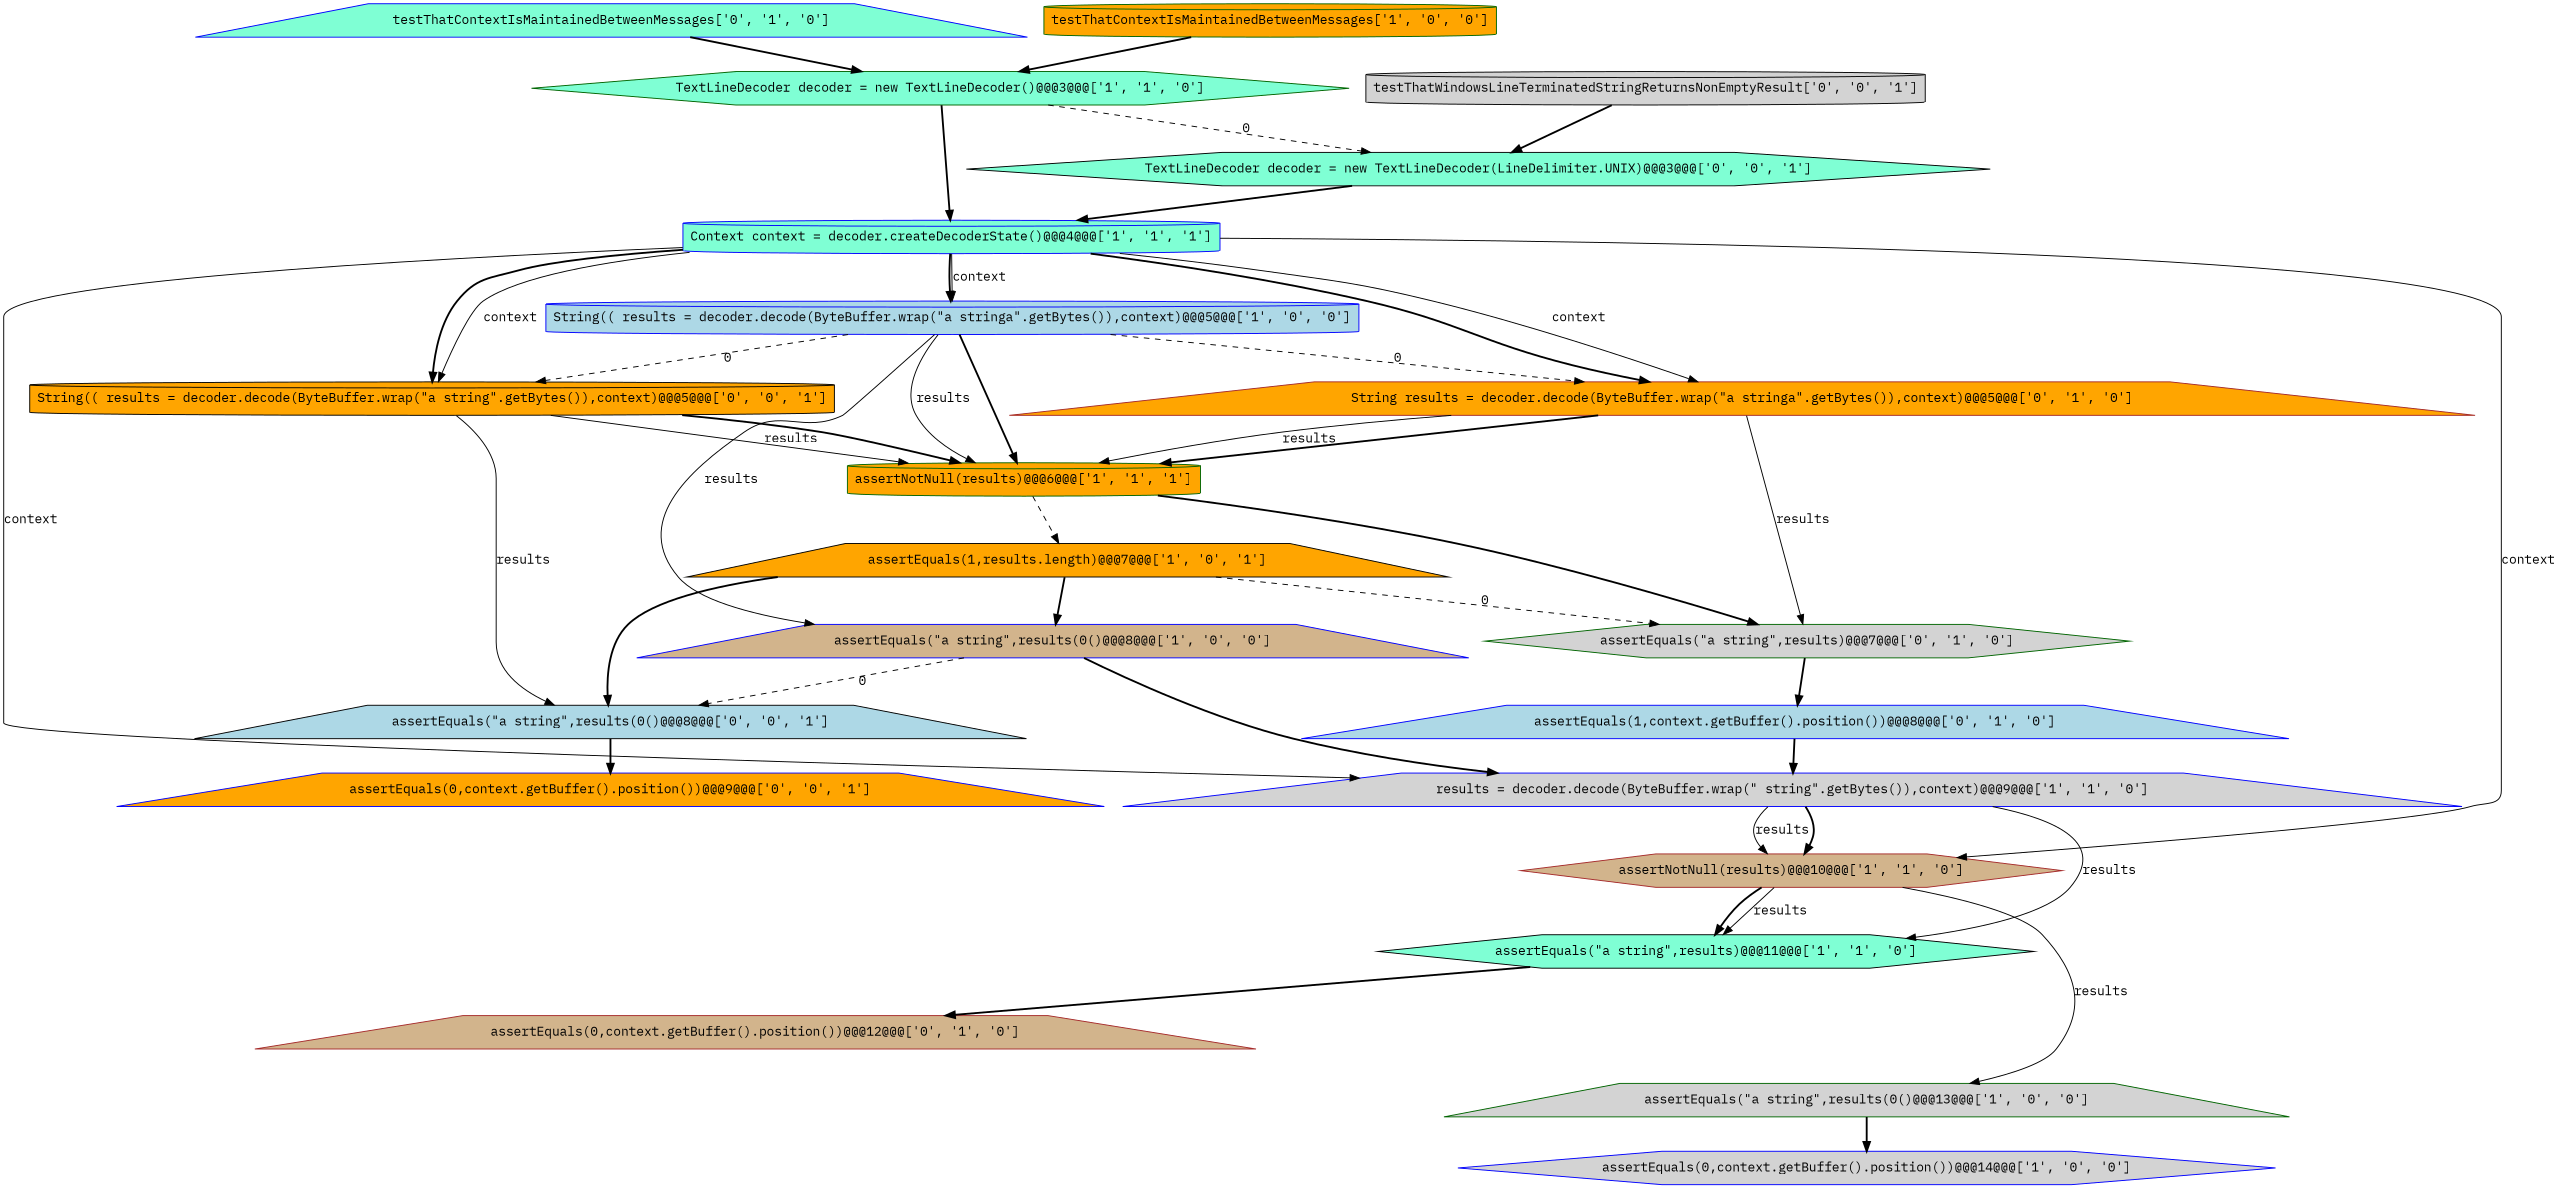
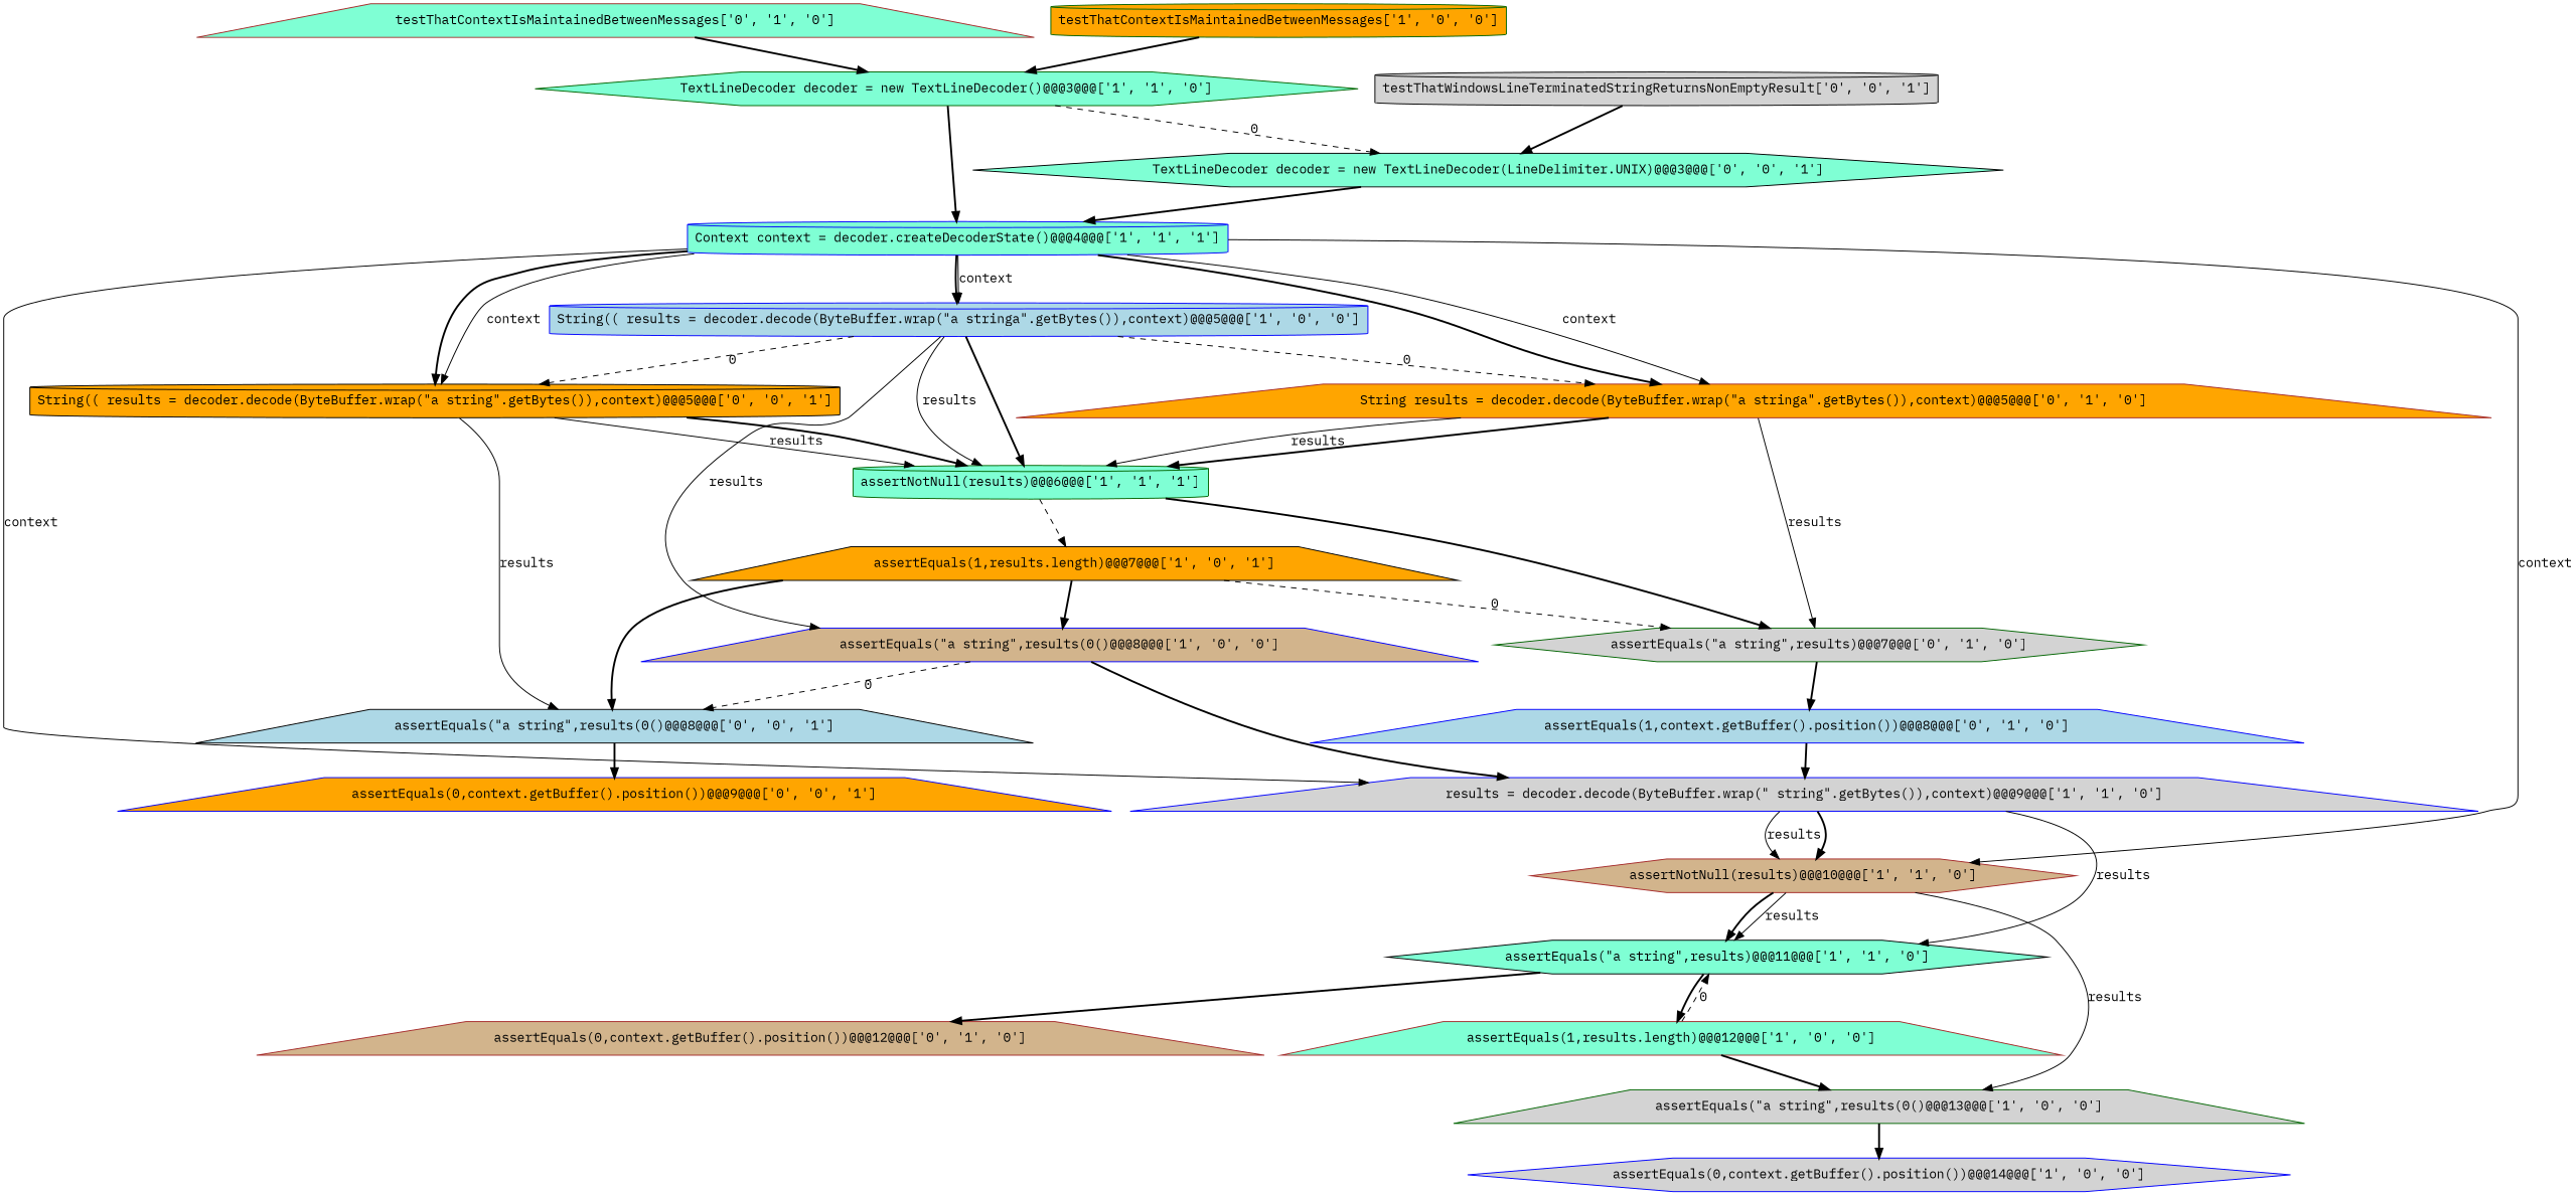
  digraph {
    fontname="IBM Plex Mono"
    node [color=blue fillcolor=aquamarine fontname="IBM Plex Mono" shape=trapezium style=filled]
    edge [fontname="IBM Plex Mono" style=bold]
-   n1 [label="testThatContextIsMaintainedBetweenMessages['0', '1', '0']"]
+   n1 [color=brown label="testThatContextIsMaintainedBetweenMessages['0', '1', '0']"]
    n2 [color=darkgreen label="TextLineDecoder decoder = new TextLineDecoder()@@@3@@@['1', '1', '0']" shape=hexagon]
    n3 [label="Context context = decoder.createDecoderState()@@@4@@@['1', '1', '1']" shape=cylinder]
    n4 [color=black label="TextLineDecoder decoder = new TextLineDecoder(LineDelimiter.UNIX)@@@3@@@['0', '0', '1']" shape=hexagon]
    n5 [fillcolor=lightblue label="String(( results = decoder.decode(ByteBuffer.wrap(\"a stringa\".getBytes()),context)@@@5@@@['1', '0', '0']" shape=cylinder]
    n6 [color=brown fillcolor=orange label="String results = decoder.decode(ByteBuffer.wrap(\"a stringa\".getBytes()),context)@@@5@@@['0', '1', '0']"]
    n7 [color=black fillcolor=orange label="String(( results = decoder.decode(ByteBuffer.wrap(\"a string\".getBytes()),context)@@@5@@@['0', '0', '1']" shape=cylinder]
    n8 [fillcolor=tan label="assertEquals(\"a string\",results(0()@@@8@@@['1', '0', '0']"]
-   n9 [color=darkgreen fillcolor=orange label="assertNotNull(results)@@@6@@@['1', '1', '1']" shape=cylinder]
+   n9 [color=darkgreen label="assertNotNull(results)@@@6@@@['1', '1', '1']" shape=cylinder]
    n10 [color=darkgreen fillcolor=lightgrey label="assertEquals(\"a string\",results)@@@7@@@['0', '1', '0']" shape=hexagon]
    n11 [color=black fillcolor=lightblue label="assertEquals(\"a string\",results(0()@@@8@@@['0', '0', '1']"]
    n12 [fillcolor=lightgrey label="results = decoder.decode(ByteBuffer.wrap(\" string\".getBytes()),context)@@@9@@@['1', '1', '0']"]
    n13 [color=black fillcolor=orange label="assertEquals(1,results.length)@@@7@@@['1', '0', '1']"]
    n14 [fillcolor=lightblue label="assertEquals(1,context.getBuffer().position())@@@8@@@['0', '1', '0']"]
    n15 [fillcolor=orange label="assertEquals(0,context.getBuffer().position())@@@9@@@['0', '0', '1']"]
    n16 [color=brown fillcolor=tan label="assertNotNull(results)@@@10@@@['1', '1', '0']" shape=hexagon]
    n17 [color=black label="assertEquals(\"a string\",results)@@@11@@@['1', '1', '0']" shape=hexagon]
    n18 [color=darkgreen fillcolor=lightgrey label="assertEquals(\"a string\",results(0()@@@13@@@['1', '0', '0']"]
+   n19 [color=brown label="assertEquals(1,results.length)@@@12@@@['1', '0', '0']"]
    n20 [color=brown fillcolor=tan label="assertEquals(0,context.getBuffer().position())@@@12@@@['0', '1', '0']"]
    n21 [fillcolor=lightgrey label="assertEquals(0,context.getBuffer().position())@@@14@@@['1', '0', '0']" shape=hexagon]
    n22 [color=darkgreen fillcolor=orange label="testThatContextIsMaintainedBetweenMessages['1', '0', '0']" shape=cylinder]
    n23 [color=black fillcolor=lightgrey label="testThatWindowsLineTerminatedStringReturnsNonEmptyResult['0', '0', '1']" shape=cylinder]
    n1 -> n2
    n2 -> n3
    n2 -> n4 [label=0 style=dashed]
    n3 -> n5
    n3 -> n5 [label=context style=solid]
    n3 -> n6
    n3 -> n6 [label=context style=solid]
    n3 -> n7 [label=context style=solid]
    n3 -> n7
    n3 -> n12 [label=context style=solid]
    n3 -> n16 [label=context style=solid]
    n4 -> n3
    n5 -> n6 [label=0 style=dashed]
    n5 -> n7 [label=0 style=dashed]
    n5 -> n8 [label=results style=solid]
    n5 -> n9 [label=results style=solid]
    n5 -> n9
    n6 -> n9
    n6 -> n9 [label=results style=solid]
    n6 -> n10 [label=results style=solid]
    n7 -> n9 [label=results style=solid]
    n7 -> n9
    n7 -> n11 [label=results style=solid]
    n8 -> n11 [label=0 style=dashed]
    n8 -> n12
    n9 -> n10
    n9 -> n13 [style=dashed]
    n10 -> n14
    n11 -> n15
    n12 -> n16
    n12 -> n16 [label=results style=solid]
    n12 -> n17 [label=results style=solid]
    n13 -> n8
    n13 -> n10 [label=0 style=dashed]
    n13 -> n11
    n14 -> n12
    n16 -> n17 [label=results style=solid]
    n16 -> n17
    n16 -> n18 [label=results style=solid]
+   n17 -> n19
    n17 -> n20
    n18 -> n21
+   n19 -> n17 [label=0 style=dashed]
+   n19 -> n18
    n22 -> n2
    n23 -> n4
  }
